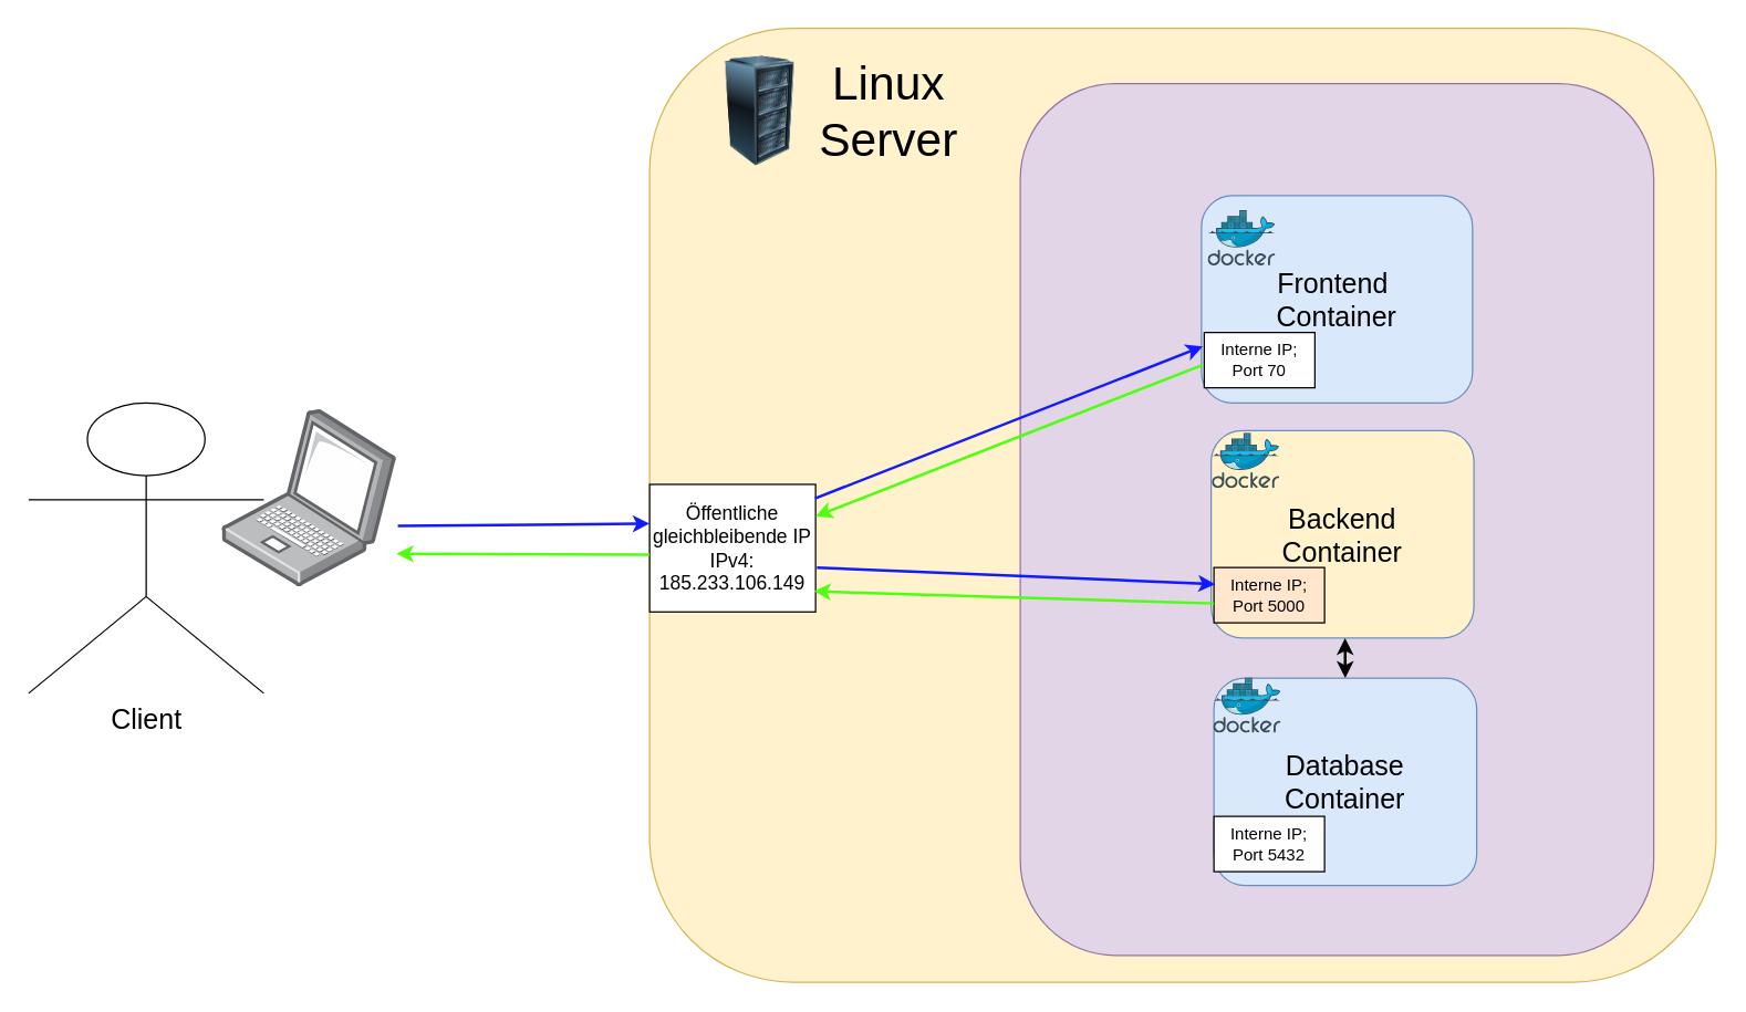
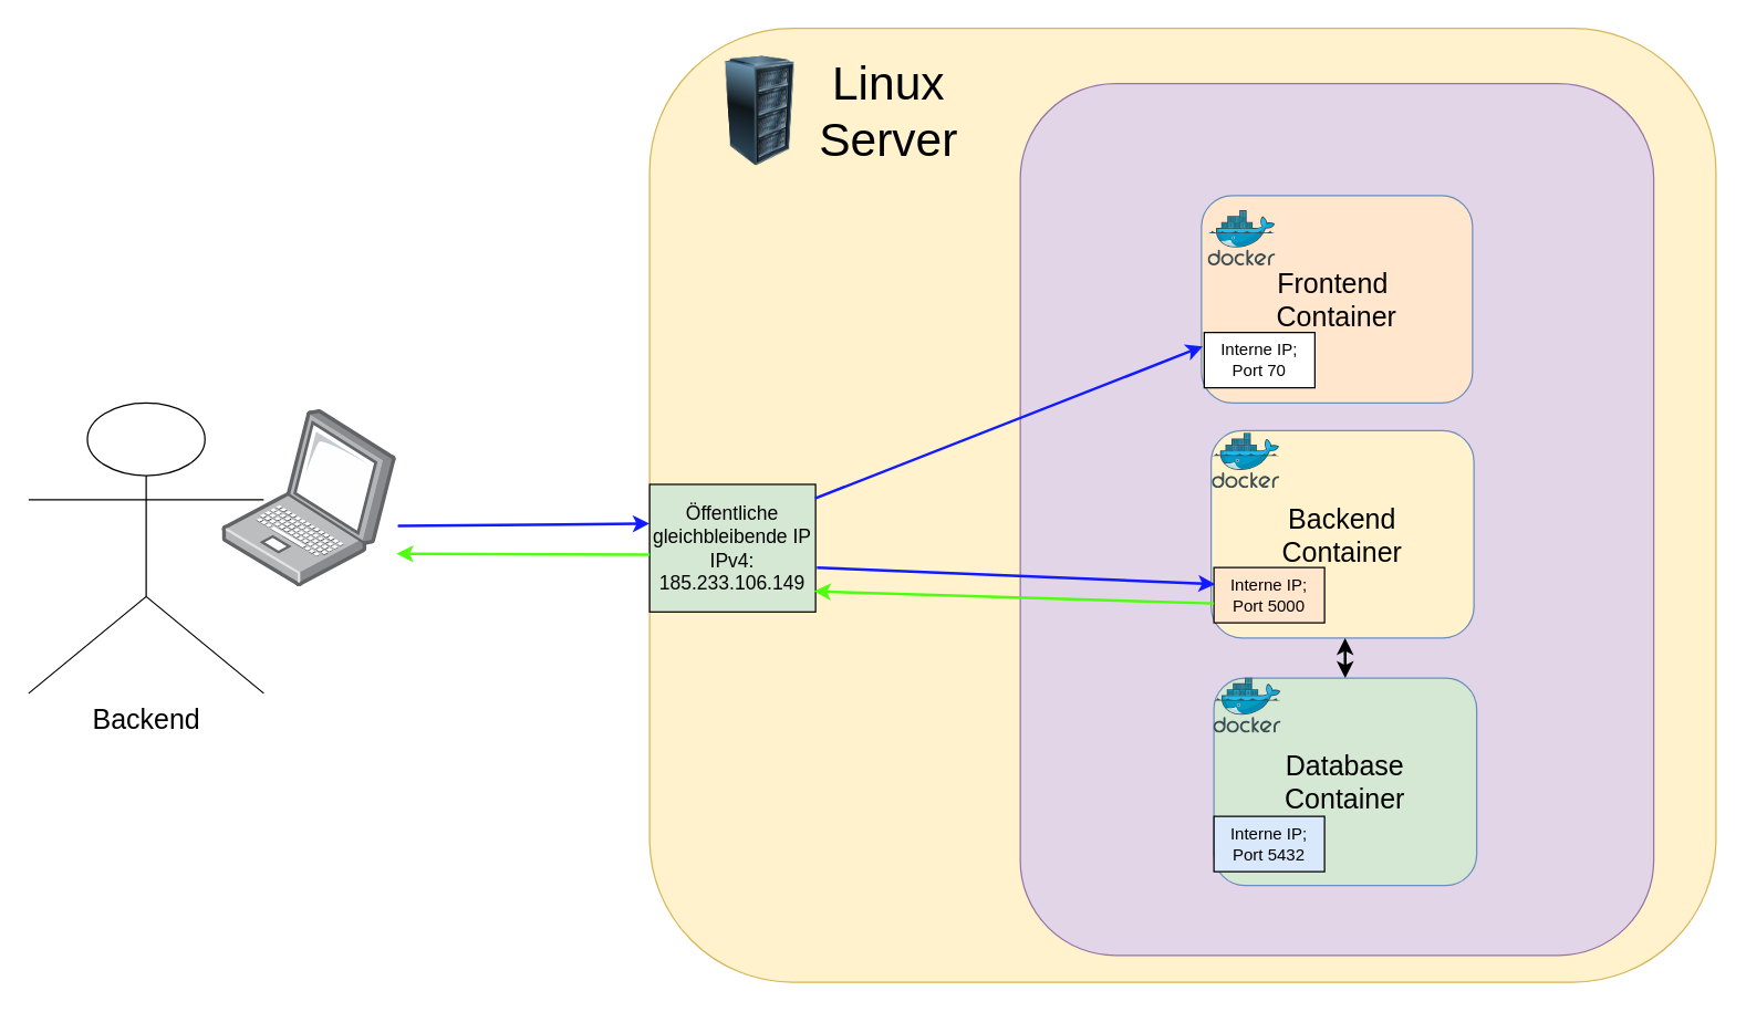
  <mxCell id="0" />
  <mxCell id="1" parent="0" />
  <mxCell id="2" value="" style="rounded=1;whiteSpace=wrap;html=1;fillColor=#fff2cc;strokeColor=#d6b656;" parent="1" vertex="1"><mxGeometry x="469" y="20" width="771" height="690" as="geometry" /></mxCell>
  <mxCell id="3" value="" style="rounded=1;whiteSpace=wrap;html=1;fillColor=#e1d5e7;strokeColor=#9673a6;" vertex="1" parent="1"><mxGeometry x="737" y="60" width="458" height="630.5" as="geometry" /></mxCell>
- <mxCell id="4" value="&lt;font style=&quot;font-size: 20px;&quot;&gt;Frontend&amp;nbsp;&lt;br&gt;Container&lt;br&gt;&lt;/font&gt;" style="rounded=1;whiteSpace=wrap;html=1;fillColor=#dae8fc;strokeColor=#6c8ebf;" parent="1" vertex="1"><mxGeometry x="868" y="141" width="196" height="150" as="geometry" /></mxCell>
+ <mxCell id="4" value="&lt;font style=&quot;font-size: 20px;&quot;&gt;Frontend&amp;nbsp;&lt;br&gt;Container&lt;br&gt;&lt;/font&gt;" style="rounded=1;whiteSpace=wrap;html=1;fillColor=#ffe6cc;strokeColor=#6c8ebf;" parent="1" vertex="1"><mxGeometry x="868" y="141" width="196" height="150" as="geometry" /></mxCell>
  <mxCell id="5" value="" style="image;sketch=0;aspect=fixed;html=1;points=[];align=center;fontSize=12;image=img/lib/mscae/Docker.svg;" parent="1" vertex="1"><mxGeometry x="873" y="152" width="48.79" height="40" as="geometry" /></mxCell>
  <mxCell id="6" value="&lt;font style=&quot;font-size: 34px;&quot;&gt;Linux Server&lt;/font&gt;" style="text;html=1;align=center;verticalAlign=middle;whiteSpace=wrap;rounded=0;fontSize=34;" parent="1" vertex="1"><mxGeometry x="547" y="40" width="190" height="80" as="geometry" /></mxCell>
  <mxCell id="7" value="Interne IP; Port 70" style="rounded=0;whiteSpace=wrap;html=1;" parent="1" vertex="1"><mxGeometry x="870" y="240" width="80" height="40" as="geometry" /></mxCell>
- <mxCell id="8" value="&lt;font style=&quot;font-size: 20px;&quot;&gt;Client&lt;/font&gt;" style="shape=umlActor;verticalLabelPosition=bottom;verticalAlign=top;html=1;outlineConnect=0;" parent="1" vertex="1"><mxGeometry x="20" y="291" width="170" height="210" as="geometry" /></mxCell>
+ <mxCell id="8" value="&lt;font style=&quot;font-size: 20px;&quot;&gt;Backend&lt;/font&gt;" style="shape=umlActor;verticalLabelPosition=bottom;verticalAlign=top;html=1;outlineConnect=0;" parent="1" vertex="1"><mxGeometry x="20" y="291" width="170" height="210" as="geometry" /></mxCell>
  <mxCell id="9" value="" style="image;points=[];aspect=fixed;html=1;align=center;shadow=0;dashed=0;image=img/lib/allied_telesis/computer_and_terminals/Laptop.svg;" parent="1" vertex="1"><mxGeometry x="160" y="296" width="126.2" height="128" as="geometry" /></mxCell>
- <mxCell id="10" value="Öffentliche gleichbleibende IP&lt;br&gt;IPv4: 185.233.106.149" style="rounded=0;whiteSpace=wrap;html=1;fontSize=14;" parent="1" vertex="1"><mxGeometry x="469" y="349.88" width="120" height="92.25" as="geometry" /></mxCell>
+ <mxCell id="10" value="Öffentliche gleichbleibende IP&lt;br&gt;IPv4: 185.233.106.149" style="rounded=0;whiteSpace=wrap;html=1;fontSize=14;fillColor=#d5e8d4;" parent="1" vertex="1"><mxGeometry x="469" y="349.88" width="120" height="92.25" as="geometry" /></mxCell>
  <mxCell id="11" value="" style="endArrow=classic;html=1;rounded=0;entryX=0;entryY=0.25;entryDx=0;entryDy=0;fontSize=12;strokeWidth=2;strokeColor=#121AFF;exitX=1.006;exitY=0.656;exitDx=0;exitDy=0;exitPerimeter=0;" parent="1" edge="1" source="9"><mxGeometry width="50" height="50" relative="1" as="geometry"><mxPoint x="300" y="376" as="sourcePoint" /><mxPoint x="469" y="378.25" as="targetPoint" /></mxGeometry></mxCell>
  <mxCell id="12" value="" style="endArrow=classic;html=1;rounded=0;entryX=1;entryY=0.734;entryDx=0;entryDy=0;entryPerimeter=0;exitX=0;exitY=0.75;exitDx=0;exitDy=0;strokeColor=#4FFF0F;strokeWidth=2;" parent="1" edge="1"><mxGeometry width="50" height="50" relative="1" as="geometry"><mxPoint x="469" y="400.75" as="sourcePoint" /><mxPoint x="286" y="400.002" as="targetPoint" /></mxGeometry></mxCell>
- <mxCell id="13" value="" style="endArrow=classic;html=1;rounded=0;entryX=1;entryY=0.25;entryDx=0;entryDy=0;exitX=0.003;exitY=0.817;exitDx=0;exitDy=0;exitPerimeter=0;strokeColor=#4FFF0F;strokeWidth=2;" parent="1" source="4" target="10" edge="1"><mxGeometry width="50" height="50" relative="1" as="geometry"><mxPoint x="780" y="330" as="sourcePoint" /><mxPoint x="700" y="262.5" as="targetPoint" /></mxGeometry></mxCell>
  <mxCell id="14" value="" style="endArrow=classic;html=1;rounded=0;entryX=0;entryY=0.25;entryDx=0;entryDy=0;fontSize=12;strokeWidth=2;strokeColor=#121AFF;exitX=0.997;exitY=0.11;exitDx=0;exitDy=0;exitPerimeter=0;" parent="1" edge="1" source="10"><mxGeometry width="50" height="50" relative="1" as="geometry"><mxPoint x="709" y="250" as="sourcePoint" /><mxPoint x="869" y="250" as="targetPoint" /></mxGeometry></mxCell>
  <mxCell id="15" value="&lt;font style=&quot;font-size: 20px;&quot;&gt;Backend&lt;br&gt;Container&lt;/font&gt;" style="rounded=1;whiteSpace=wrap;html=1;fillColor=#fff2cc;strokeColor=#6c8ebf;" vertex="1" parent="1"><mxGeometry x="875" y="311" width="190" height="150" as="geometry" /></mxCell>
  <mxCell id="16" value="" style="image;sketch=0;aspect=fixed;html=1;points=[];align=center;fontSize=12;image=img/lib/mscae/Docker.svg;" vertex="1" parent="1"><mxGeometry x="876" y="313" width="48.79" height="40" as="geometry" /></mxCell>
  <mxCell id="17" value="Interne IP; Port 5000" style="rounded=0;whiteSpace=wrap;html=1;fillColor=#ffe6cc;" vertex="1" parent="1"><mxGeometry x="877" y="410" width="80" height="40" as="geometry" /></mxCell>
  <mxCell id="18" value="" style="endArrow=classic;html=1;rounded=0;entryX=0.99;entryY=0.838;entryDx=0;entryDy=0;exitX=0.003;exitY=0.817;exitDx=0;exitDy=0;exitPerimeter=0;entryPerimeter=0;strokeColor=#4FFF0F;strokeWidth=2;" edge="1" parent="1" target="10"><mxGeometry width="50" height="50" relative="1" as="geometry"><mxPoint x="877" y="436" as="sourcePoint" /><mxPoint x="701.44" y="435.01" as="targetPoint" /></mxGeometry></mxCell>
  <mxCell id="19" value="" style="endArrow=classic;html=1;rounded=0;entryX=0;entryY=0.25;entryDx=0;entryDy=0;exitX=1.008;exitY=0.652;exitDx=0;exitDy=0;fontSize=12;strokeWidth=2;strokeColor=#121AFF;exitPerimeter=0;" edge="1" parent="1" source="10"><mxGeometry width="50" height="50" relative="1" as="geometry"><mxPoint x="700" y="419.5" as="sourcePoint" /><mxPoint x="878" y="422" as="targetPoint" /></mxGeometry></mxCell>
- <mxCell id="20" value="&lt;font style=&quot;font-size: 20px;&quot;&gt;Database&lt;br&gt;Container&lt;/font&gt;" style="rounded=1;whiteSpace=wrap;html=1;fillColor=#dae8fc;strokeColor=#6c8ebf;" vertex="1" parent="1"><mxGeometry x="877" y="490" width="190" height="150" as="geometry" /></mxCell>
+ <mxCell id="20" value="&lt;font style=&quot;font-size: 20px;&quot;&gt;Database&lt;br&gt;Container&lt;/font&gt;" style="rounded=1;whiteSpace=wrap;html=1;fillColor=#d5e8d4;strokeColor=#6c8ebf;" vertex="1" parent="1"><mxGeometry x="877" y="490" width="190" height="150" as="geometry" /></mxCell>
  <mxCell id="21" value="" style="image;sketch=0;aspect=fixed;html=1;points=[];align=center;fontSize=12;image=img/lib/mscae/Docker.svg;" vertex="1" parent="1"><mxGeometry x="877" y="490" width="48.79" height="40" as="geometry" /></mxCell>
- <mxCell id="22" value="Interne IP; Port 5432" style="rounded=0;whiteSpace=wrap;html=1;" vertex="1" parent="1"><mxGeometry x="877" y="590" width="80" height="40" as="geometry" /></mxCell>
+ <mxCell id="22" value="Interne IP; Port 5432" style="rounded=0;whiteSpace=wrap;html=1;fillColor=#dae8fc;" vertex="1" parent="1"><mxGeometry x="877" y="590" width="80" height="40" as="geometry" /></mxCell>
  <mxCell id="23" value="" style="image;html=1;image=img/lib/clip_art/computers/Server_Rack_128x128.png" vertex="1" parent="1"><mxGeometry x="509" y="40" width="80" height="80" as="geometry" /></mxCell>
  <mxCell id="24" value="" style="endArrow=classic;startArrow=classic;html=1;rounded=0;exitX=0.5;exitY=0;exitDx=0;exitDy=0;strokeWidth=2;" edge="1" parent="1" source="20"><mxGeometry width="50" height="50" relative="1" as="geometry"><mxPoint x="921.79" y="511" as="sourcePoint" /><mxPoint x="971.79" y="461" as="targetPoint" /></mxGeometry></mxCell>
